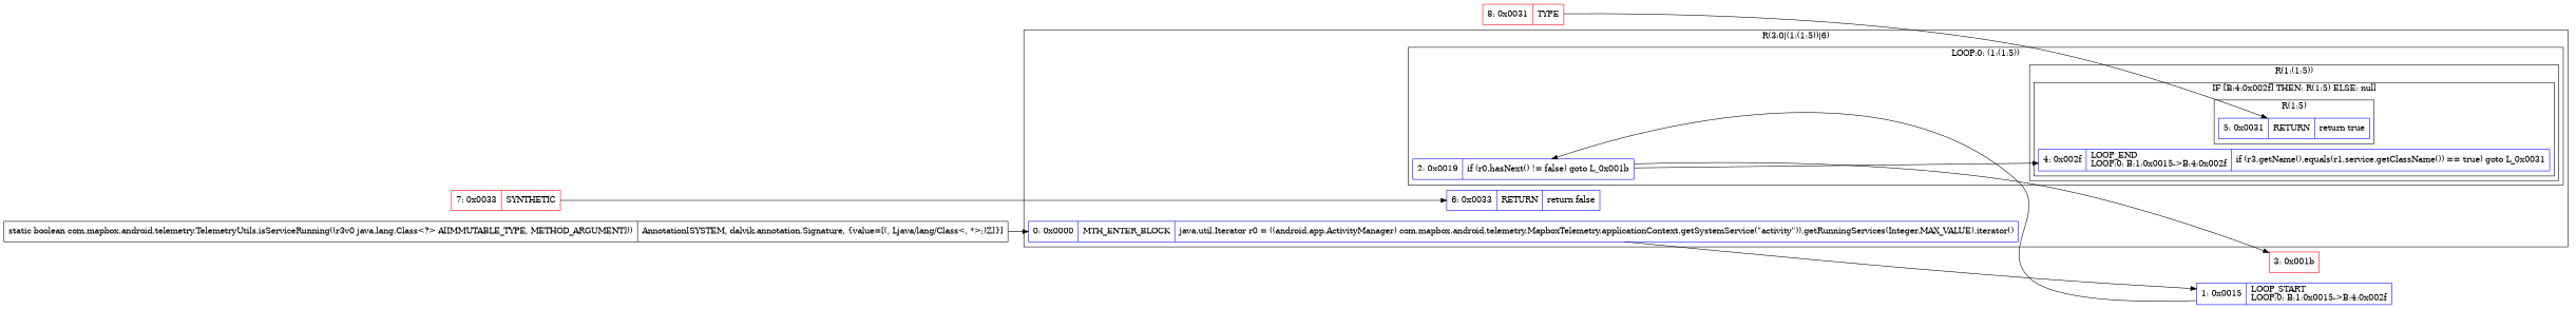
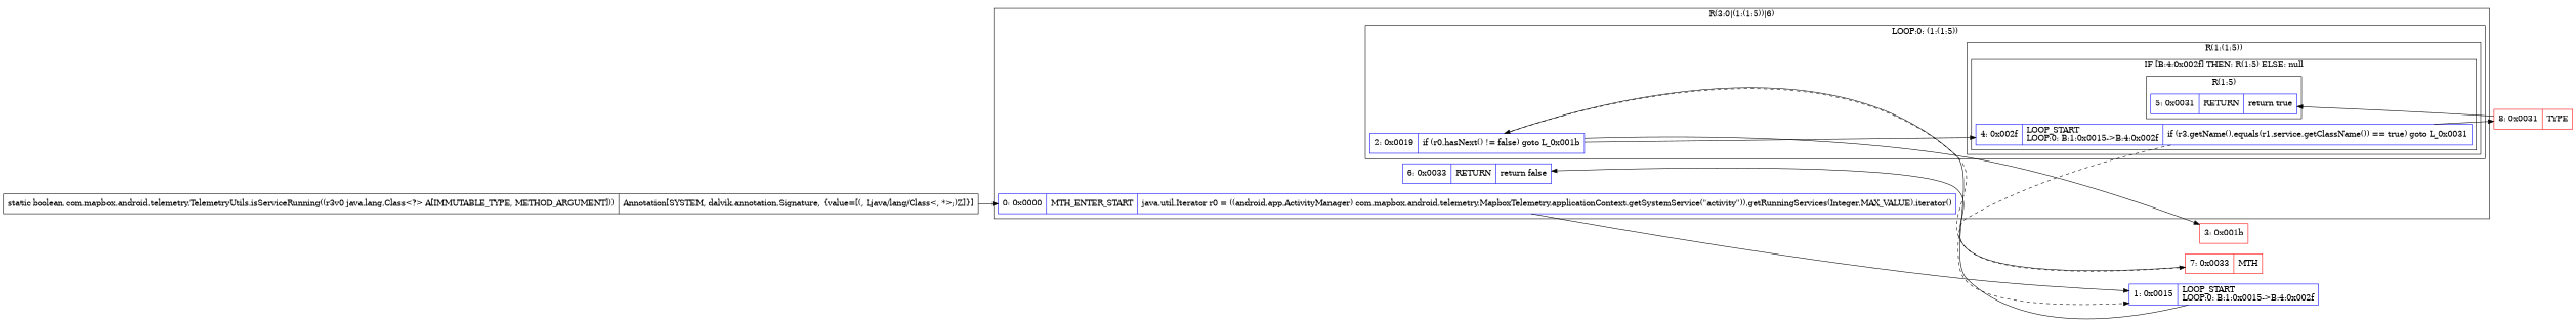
  digraph {
    rankdir=LR
    node [color=blue shape=record]
    n1 [label="{5\:\ 0x0031|RETURN\l|return true\l}"]
-   n2 [label="{4\:\ 0x002f|LOOP_END\lLOOP:0: B:1:0x0015\-\>B:4:0x002f\l|if (r3.getName().equals(r1.service.getClassName()) == true) goto L_0x0031\l}"]
+   n2 [label="{4\:\ 0x002f|LOOP_START\lLOOP:0: B:1:0x0015\-\>B:4:0x002f\l|if (r3.getName().equals(r1.service.getClassName()) == true) goto L_0x0031\l}"]
    n3 [label="{2\:\ 0x0019|if (r0.hasNext() != false) goto L_0x001b\l}"]
-   n4 [label="{0\:\ 0x0000|MTH_ENTER_BLOCK\l|java.util.Iterator r0 = ((android.app.ActivityManager) com.mapbox.android.telemetry.MapboxTelemetry.applicationContext.getSystemService(\"activity\")).getRunningServices(Integer.MAX_VALUE).iterator()\l}"]
+   n4 [label="{0\:\ 0x0000|MTH_ENTER_START\l|java.util.Iterator r0 = ((android.app.ActivityManager) com.mapbox.android.telemetry.MapboxTelemetry.applicationContext.getSystemService(\"activity\")).getRunningServices(Integer.MAX_VALUE).iterator()\l}"]
    n5 [label="{6\:\ 0x0033|RETURN\l|return false\l}"]
    n6 [label="{1\:\ 0x0015|LOOP_START\lLOOP:0: B:1:0x0015\-\>B:4:0x002f\l}"]
    n7 [color=red label="{8\:\ 0x0031|TYPE\l}"]
    n8 [color=red label="{3\:\ 0x001b}"]
-   n9 [color=red label="{7\:\ 0x0033|SYNTHETIC\l}"]
+   n9 [color=red label="{7\:\ 0x0033|MTH\l}"]
    n10 [label="{static boolean com.mapbox.android.telemetry.TelemetryUtils.isServiceRunning((r3v0 java.lang.Class\<?\> A[IMMUTABLE_TYPE, METHOD_ARGUMENT]))  | Annotation[SYSTEM, dalvik.annotation.Signature, \{value=[(, Ljava\/lang\/Class\<, *\>;)Z]\}]\l}" color=""]
    subgraph cluster_1 {
      label="R(3:0|(1:(1:5))|6)"
      n4
      n5
      subgraph cluster_2 {
        label="LOOP:0: (1:(1:5))"
        n3
        subgraph cluster_3 {
          label="R(1:(1:5))"
          subgraph cluster_4 {
            label="IF [B:4:0x002f] THEN: R(1:5) ELSE: null"
            n2
            subgraph cluster_5 {
              label="R(1:5)"
              n1
            }
          }
        }
      }
    }
+   n2 -> n6 [style=dashed]
+   n2 -> n7
    n3 -> n2
    n3 -> n8
+   n3 -> n9 [style=dashed]
    n4 -> n6
    n6 -> n3
    n7 -> n1
    n9 -> n5
    n10 -> n4
  }
